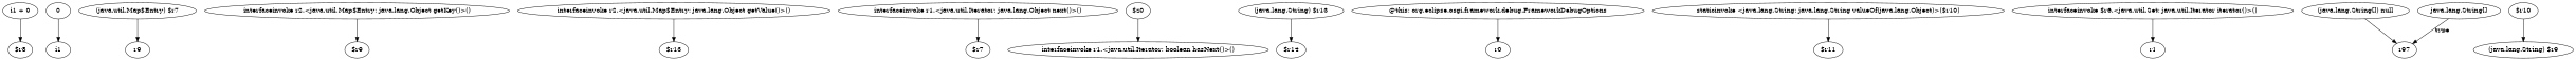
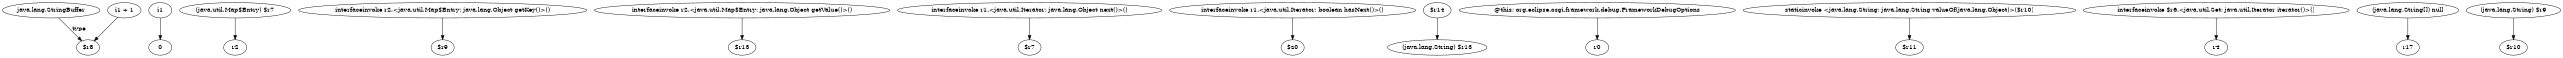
  digraph {
+   n1 [label="java.lang.StringBuffer"]
    n2 [label="$r8"]
    n3 [label=0]
    n4 [label=i1]
    n5 [label="(java.util.Map$Entry) $r7"]
-   n6 [label=r9]
+   n6 [label=r2]
    n7 [label="interfaceinvoke r2.<java.util.Map$Entry: java.lang.Object getKey()>()"]
    n8 [label="$r9"]
    n9 [label="interfaceinvoke r2.<java.util.Map$Entry: java.lang.Object getValue()>()"]
    n10 [label="$r13"]
    n11 [label="interfaceinvoke r1.<java.util.Iterator: java.lang.Object next()>()"]
    n12 [label="$r7"]
    n13 [label="interfaceinvoke r1.<java.util.Iterator: boolean hasNext()>()"]
    n14 [label="$z0"]
    n15 [label="(java.lang.String) $r13"]
    n16 [label="$r14"]
    n17 [label="@this: org.eclipse.osgi.framework.debug.FrameworkDebugOptions"]
    n18 [label=r0]
    n19 [label="staticinvoke <java.lang.String: java.lang.String valueOf(java.lang.Object)>($r10)"]
    n20 [label="$r11"]
    n21 [label="interfaceinvoke $r6.<java.util.Set: java.util.Iterator iterator()>()"]
-   n22 [label=r1]
+   n22 [label=r4]
    n23 [label="(java.lang.String[]) null"]
-   n24 [label=r97]
-   n25 [label="java.lang.String[]"]
-   n26 [label="i1 + 0"]
+   n24 [label=r17]
+   n26 [label="i1 + 1"]
    n27 [label="(java.lang.String) $r9"]
    n28 [label="$r10"]
-   n3 -> n4
+   n1 -> n2 [label=type]
+   n4 -> n3
    n5 -> n6
    n7 -> n8
    n9 -> n10
    n11 -> n12
-   n14 -> n13
-   n15 -> n16
+   n13 -> n14
+   n16 -> n15
    n17 -> n18
    n19 -> n20
    n21 -> n22
    n23 -> n24
-   n25 -> n24 [label=type]
    n26 -> n2
-   n28 -> n27
+   n27 -> n28
  }
